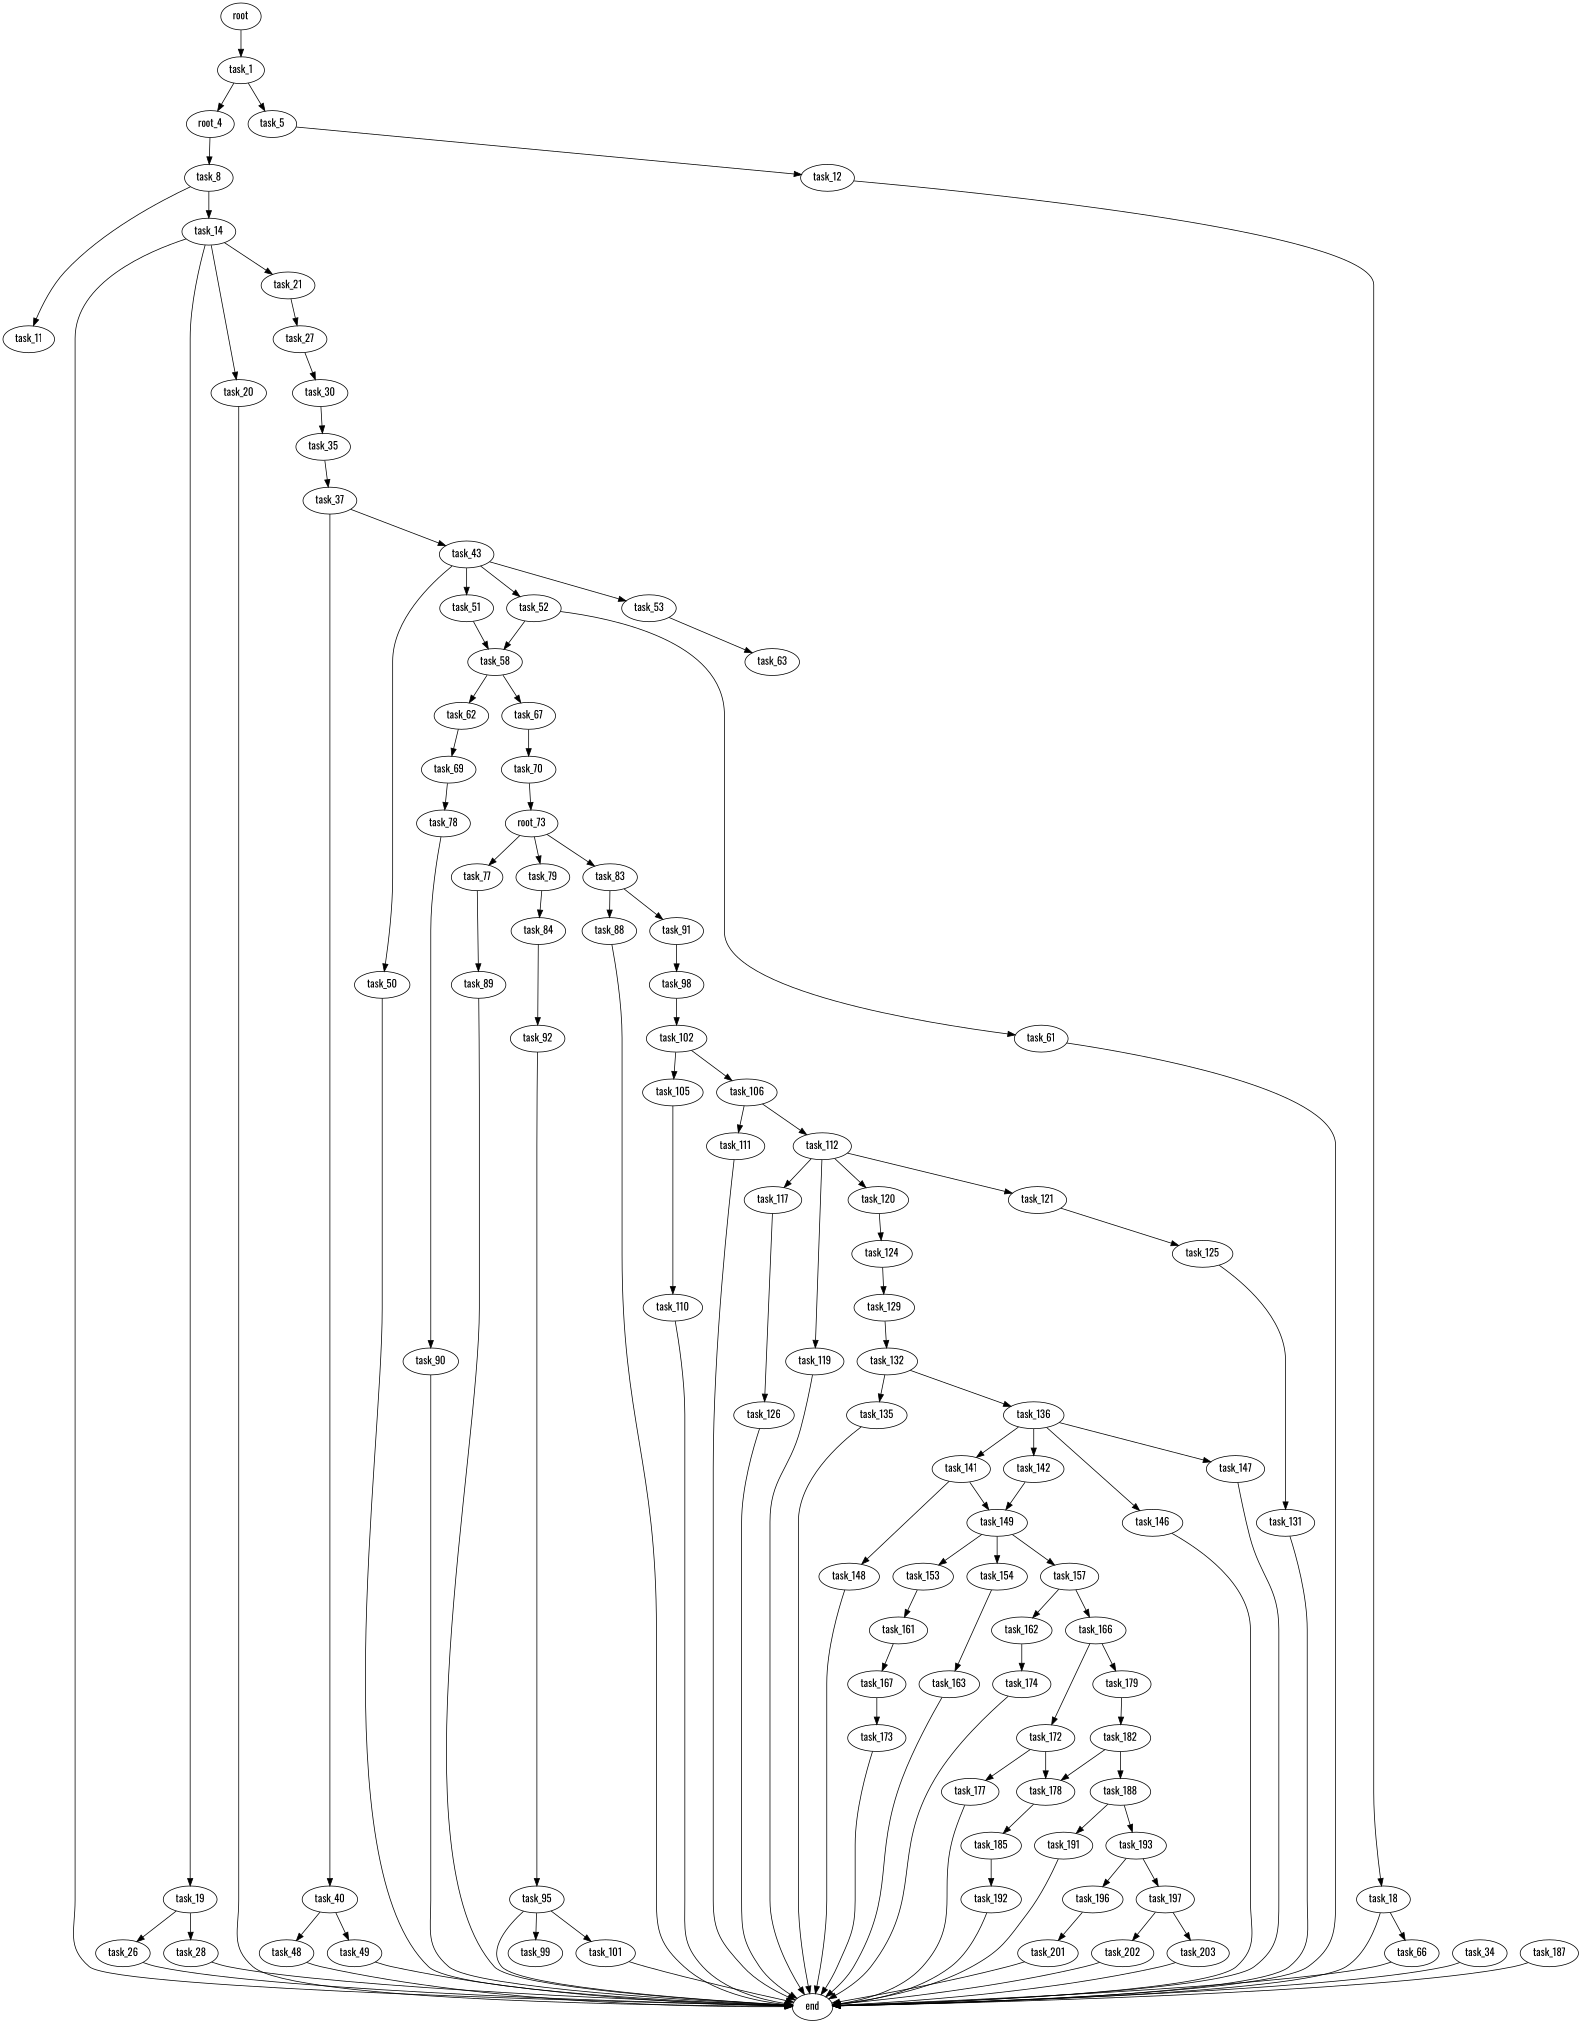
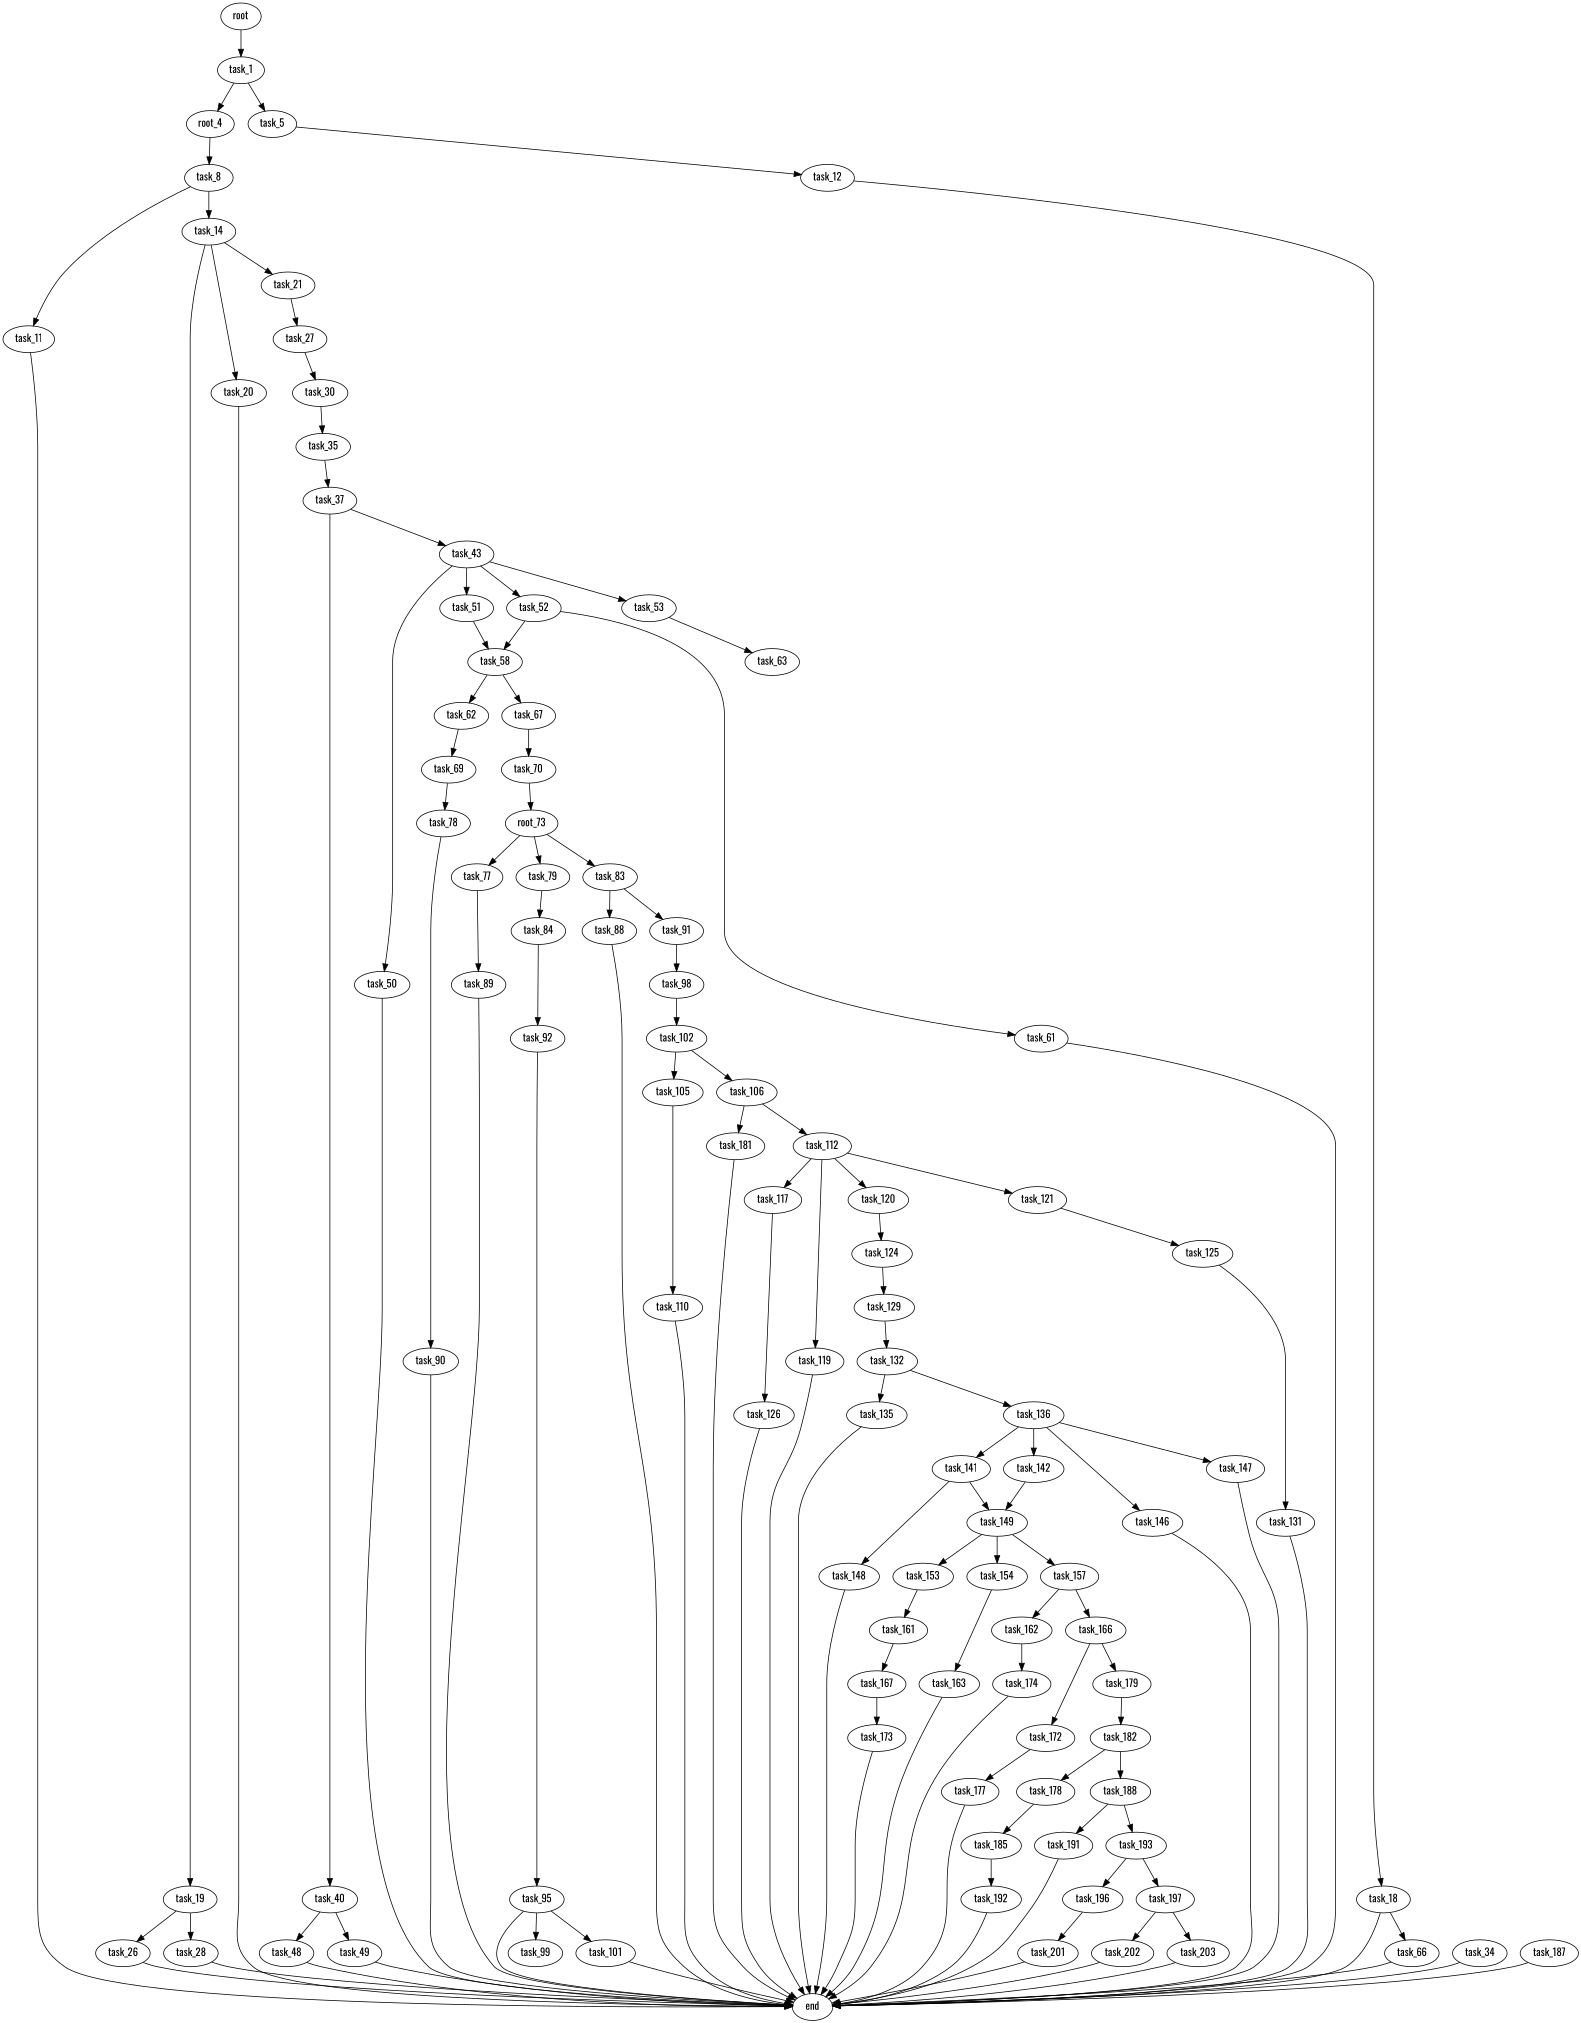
  digraph {
    fontname=Oswald
    node [fontname=Oswald]
    edge [fontname=Oswald]
    root
    task_1
    n3 [label=root_4]
    task_5
    task_8
    task_12
    task_11
    task_14
    task_18
    end
    task_19
    task_20
    task_21
    task_66
    task_26
    task_28
    task_27
    task_30
    task_35
    task_37
    task_34
    task_40
    task_43
    task_48
    task_49
    task_50
    task_51
    task_52
    task_53
    task_58
    task_61
    task_63
    task_62
    task_67
    task_69
    task_70
    task_78
    n38 [label=root_73]
    task_90
    task_77
    task_79
    task_83
    task_89
    task_84
    task_88
    task_91
    task_92
    task_98
    task_95
    task_102
    task_99
    task_101
    task_105
    task_106
    task_110
-   task_111
+   task_111 [label=task_181]
    task_112
    task_117
    task_119
    task_120
    task_121
    task_126
    task_124
    task_125
    task_129
    task_131
    task_132
    task_135
    task_136
    task_141
    task_142
    task_146
    task_147
    task_148
    task_149
    task_153
    task_154
    task_157
    task_161
    task_163
    task_162
    task_166
    task_167
    task_174
    task_172
    task_179
    task_173
    task_177
    task_178
    task_182
    task_185
    task_192
    task_188
    task_187
    task_191
    task_193
    task_196
    task_197
    task_201
    task_202
    task_203
    root -> task_1
    task_1 -> n3
    task_1 -> task_5
    n3 -> task_8
    task_5 -> task_12
    task_8 -> task_11
    task_8 -> task_14
    task_12 -> task_18
-   task_14 -> end
+   task_11 -> end
    task_14 -> task_19
    task_14 -> task_20
    task_14 -> task_21
    task_18 -> end
    task_18 -> task_66
    task_19 -> task_26
    task_19 -> task_28
    task_20 -> end
    task_21 -> task_27
    task_66 -> end
    task_26 -> end
    task_28 -> end
    task_27 -> task_30
    task_30 -> task_35
    task_35 -> task_37
    task_37 -> task_40
    task_37 -> task_43
    task_34 -> end
    task_40 -> task_48
    task_40 -> task_49
    task_43 -> task_50
    task_43 -> task_51
    task_43 -> task_52
    task_43 -> task_53
    task_48 -> end
    task_49 -> end
    task_50 -> end
    task_51 -> task_58
    task_52 -> task_58
    task_52 -> task_61
    task_53 -> task_63
    task_58 -> task_62
    task_58 -> task_67
    task_61 -> end
    task_62 -> task_69
    task_67 -> task_70
    task_69 -> task_78
    task_70 -> n38
    task_78 -> task_90
    n38 -> task_77
    n38 -> task_79
    n38 -> task_83
    task_90 -> end
    task_77 -> task_89
    task_79 -> task_84
    task_83 -> task_88
    task_83 -> task_91
    task_89 -> end
    task_84 -> task_92
    task_88 -> end
    task_91 -> task_98
    task_92 -> task_95
    task_98 -> task_102
    task_95 -> end
    task_95 -> task_99
    task_95 -> task_101
    task_102 -> task_105
    task_102 -> task_106
    task_101 -> end
    task_105 -> task_110
    task_106 -> task_111
    task_106 -> task_112
    task_110 -> end
    task_111 -> end
    task_112 -> task_117
    task_112 -> task_119
    task_112 -> task_120
    task_112 -> task_121
    task_117 -> task_126
    task_119 -> end
    task_120 -> task_124
    task_121 -> task_125
    task_126 -> end
    task_124 -> task_129
    task_125 -> task_131
    task_129 -> task_132
    task_131 -> end
    task_132 -> task_135
    task_132 -> task_136
    task_135 -> end
    task_136 -> task_141
    task_136 -> task_142
    task_136 -> task_146
    task_136 -> task_147
    task_141 -> task_148
    task_141 -> task_149
    task_142 -> task_149
    task_146 -> end
    task_147 -> end
    task_148 -> end
    task_149 -> task_153
    task_149 -> task_154
    task_149 -> task_157
    task_153 -> task_161
    task_154 -> task_163
    task_157 -> task_162
    task_157 -> task_166
    task_161 -> task_167
    task_163 -> end
    task_162 -> task_174
    task_166 -> task_172
    task_166 -> task_179
    task_167 -> task_173
    task_174 -> end
    task_172 -> task_177
-   task_172 -> task_178
    task_179 -> task_182
    task_173 -> end
    task_177 -> end
    task_178 -> task_185
    task_182 -> task_178
    task_182 -> task_188
    task_185 -> task_192
    task_192 -> end
    task_188 -> task_191
    task_188 -> task_193
    task_187 -> end
    task_191 -> end
    task_193 -> task_196
    task_193 -> task_197
    task_196 -> task_201
    task_197 -> task_202
    task_197 -> task_203
    task_201 -> end
    task_202 -> end
    task_203 -> end
  }
